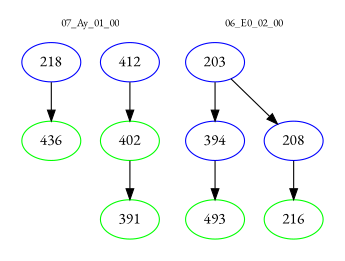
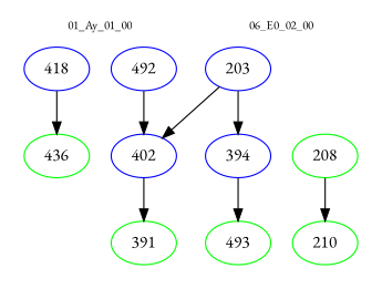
  digraph {
    fontname="EB Garamond"
    node [color=green fontname="EB Garamond"]
    edge [color=black fontname="EB Garamond"]
-   n1 [color=blue label=412]
-   n2 [label=402]
-   n3 [color=blue label=218]
+   n1 [color=blue label=492]
+   n2 [color=blue label=402]
+   n3 [color=blue label=418]
    n4 [label=391]
    n5 [label=436]
    n6 [color=blue label=203]
    n7 [color=blue label=394]
-   n8 [color=blue label=208]
+   n8 [label=208]
    n9 [label=493]
-   n10 [label=216]
+   n10 [label=210]
    subgraph cluster_1 {
      color=white
      fontsize=10
-     label="07_Ay_01_00"
+     label="01_Ay_01_00"
      n1
      n2
      n3
      n4
      n5
    }
    subgraph cluster_2 {
      color=white
      fontsize=10
      label="06_E0_02_00"
      n6
      n7
      n8
      n9
      n10
    }
    n1 -> n2
    n2 -> n4
    n3 -> n5
    n6 -> n7
-   n6 -> n8
+   n6 -> n2
    n7 -> n9
    n8 -> n10
  }
